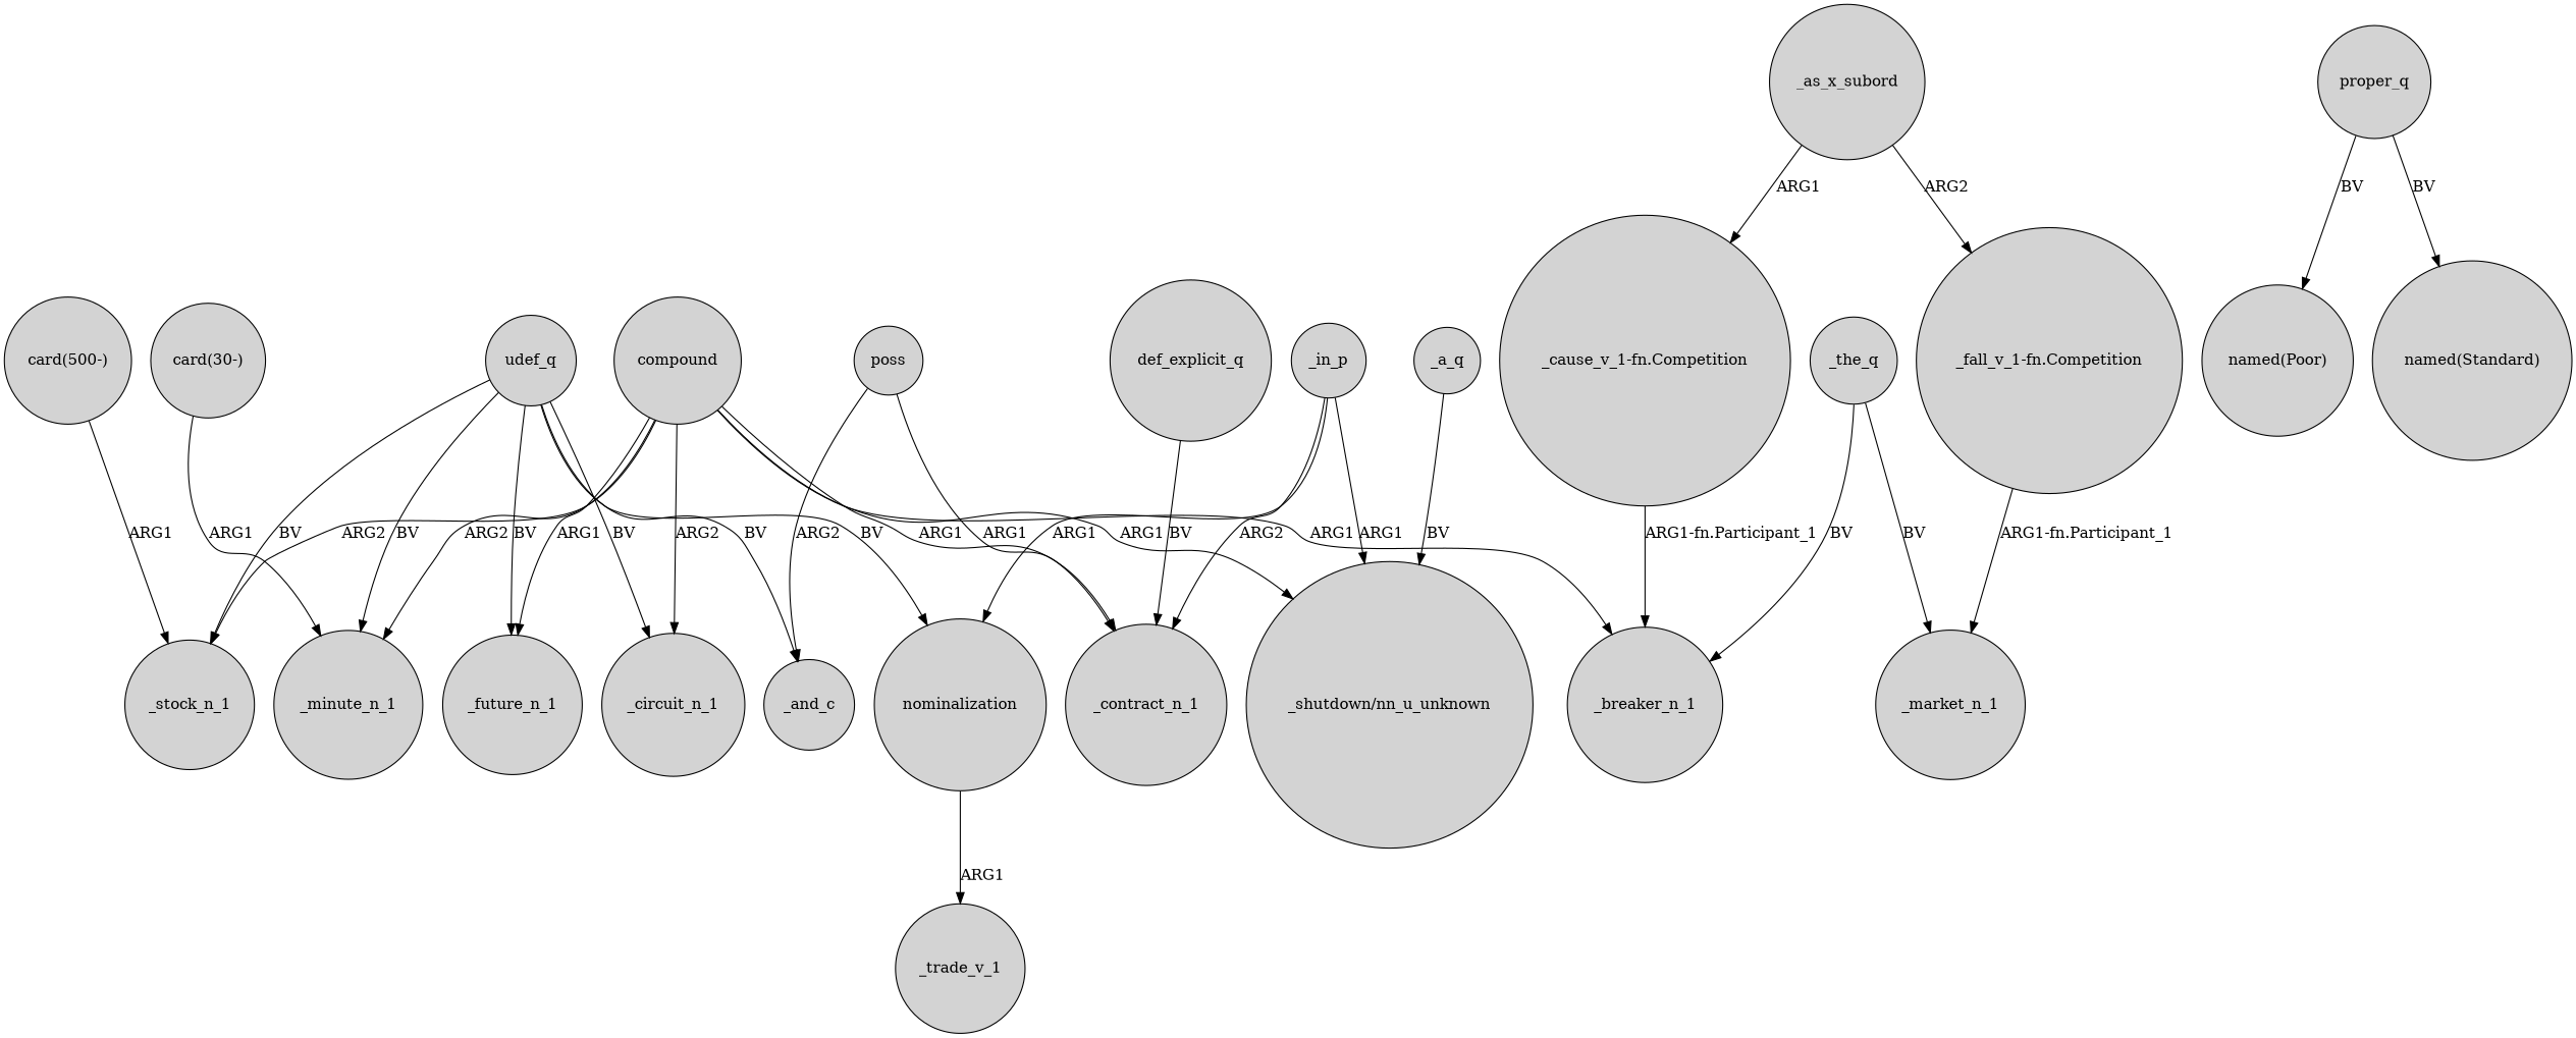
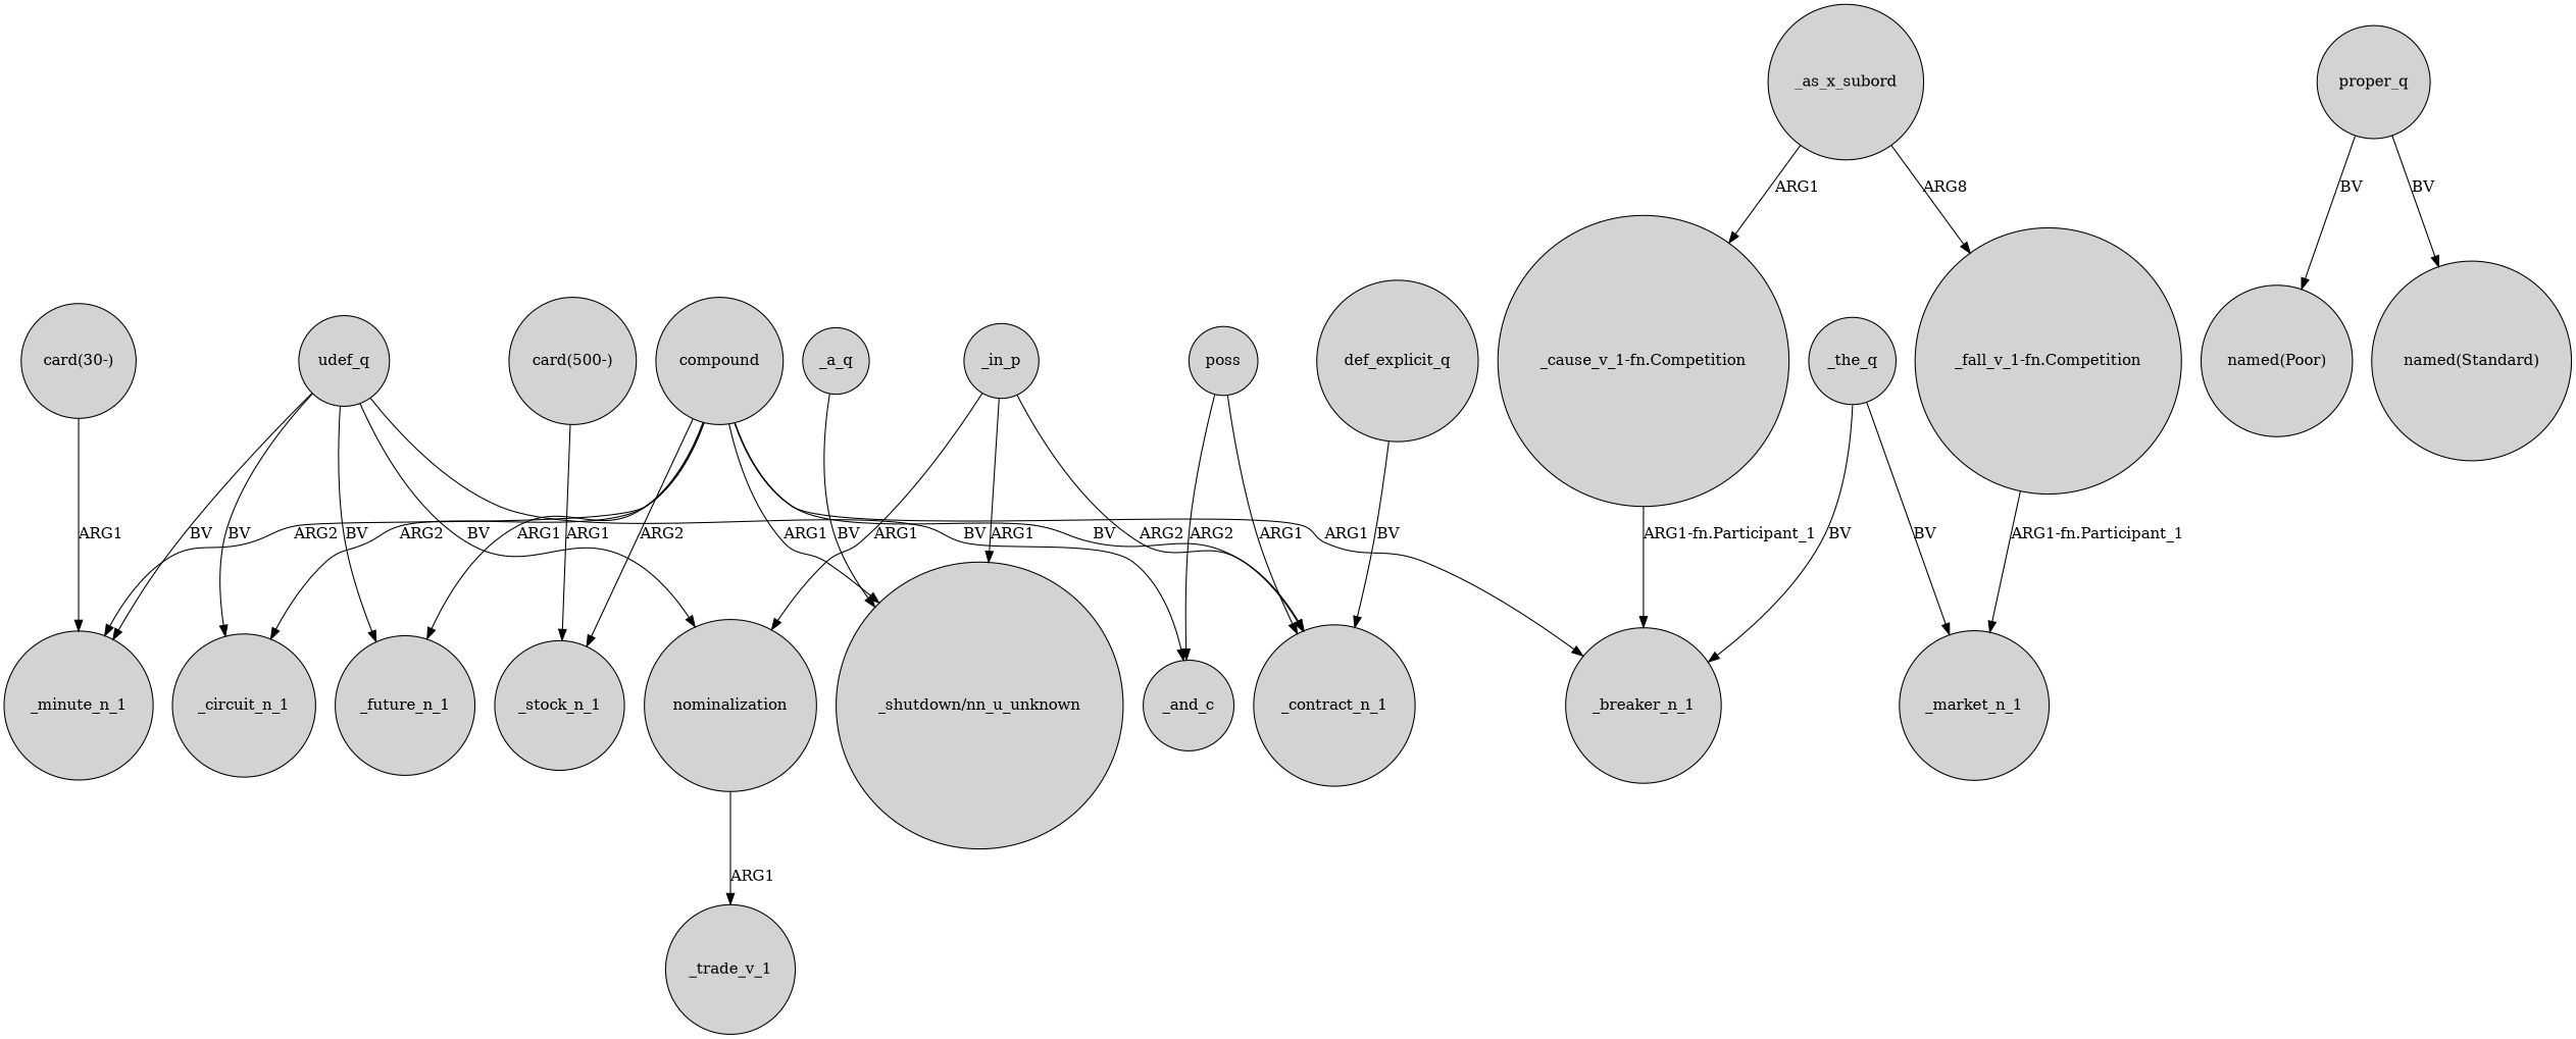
  digraph {
    node [shape=circle style=filled]
    udef_q
    _minute_n_1
    nominalization
    _future_n_1
    _and_c
    _circuit_n_1
    _stock_n_1
    _trade_v_1
    compound
    _contract_n_1
    "_shutdown/nn_u_unknown"
    _breaker_n_1
    _a_q
    "_fall_v_1-fn.Competition"
    _market_n_1
    _in_p
    proper_q
    "named(Poor)"
    "named(Standard)"
    _as_x_subord
    "_cause_v_1-fn.Competition"
    _the_q
    poss
    "card(500-)"
    "card(30-)"
    def_explicit_q
    udef_q -> _minute_n_1 [label=BV]
    udef_q -> nominalization [label=BV]
    udef_q -> _future_n_1 [label=BV]
    udef_q -> _and_c [label=BV]
    udef_q -> _circuit_n_1 [label=BV]
-   udef_q -> _stock_n_1 [label=BV]
    nominalization -> _trade_v_1 [label=ARG1]
    compound -> _minute_n_1 [label=ARG2]
    compound -> _future_n_1 [label=ARG1]
    compound -> _circuit_n_1 [label=ARG2]
    compound -> _stock_n_1 [label=ARG2]
-   compound -> _contract_n_1 [label=ARG1]
+   compound -> _contract_n_1 [label=BV]
    compound -> "_shutdown/nn_u_unknown" [label=ARG1]
    compound -> _breaker_n_1 [label=ARG1]
    _a_q -> "_shutdown/nn_u_unknown" [label=BV]
    "_fall_v_1-fn.Competition" -> _market_n_1 [label="ARG1-fn.Participant_1"]
    _in_p -> nominalization [label=ARG1]
    _in_p -> _contract_n_1 [label=ARG2]
    _in_p -> "_shutdown/nn_u_unknown" [label=ARG1]
    proper_q -> "named(Poor)" [label=BV]
    proper_q -> "named(Standard)" [label=BV]
-   _as_x_subord -> "_fall_v_1-fn.Competition" [label=ARG2]
+   _as_x_subord -> "_fall_v_1-fn.Competition" [label=ARG8]
    _as_x_subord -> "_cause_v_1-fn.Competition" [label=ARG1]
    "_cause_v_1-fn.Competition" -> _breaker_n_1 [label="ARG1-fn.Participant_1"]
    _the_q -> _breaker_n_1 [label=BV]
    _the_q -> _market_n_1 [label=BV]
    poss -> _and_c [label=ARG2]
    poss -> _contract_n_1 [label=ARG1]
    "card(500-)" -> _stock_n_1 [label=ARG1]
    "card(30-)" -> _minute_n_1 [label=ARG1]
    def_explicit_q -> _contract_n_1 [label=BV]
  }
